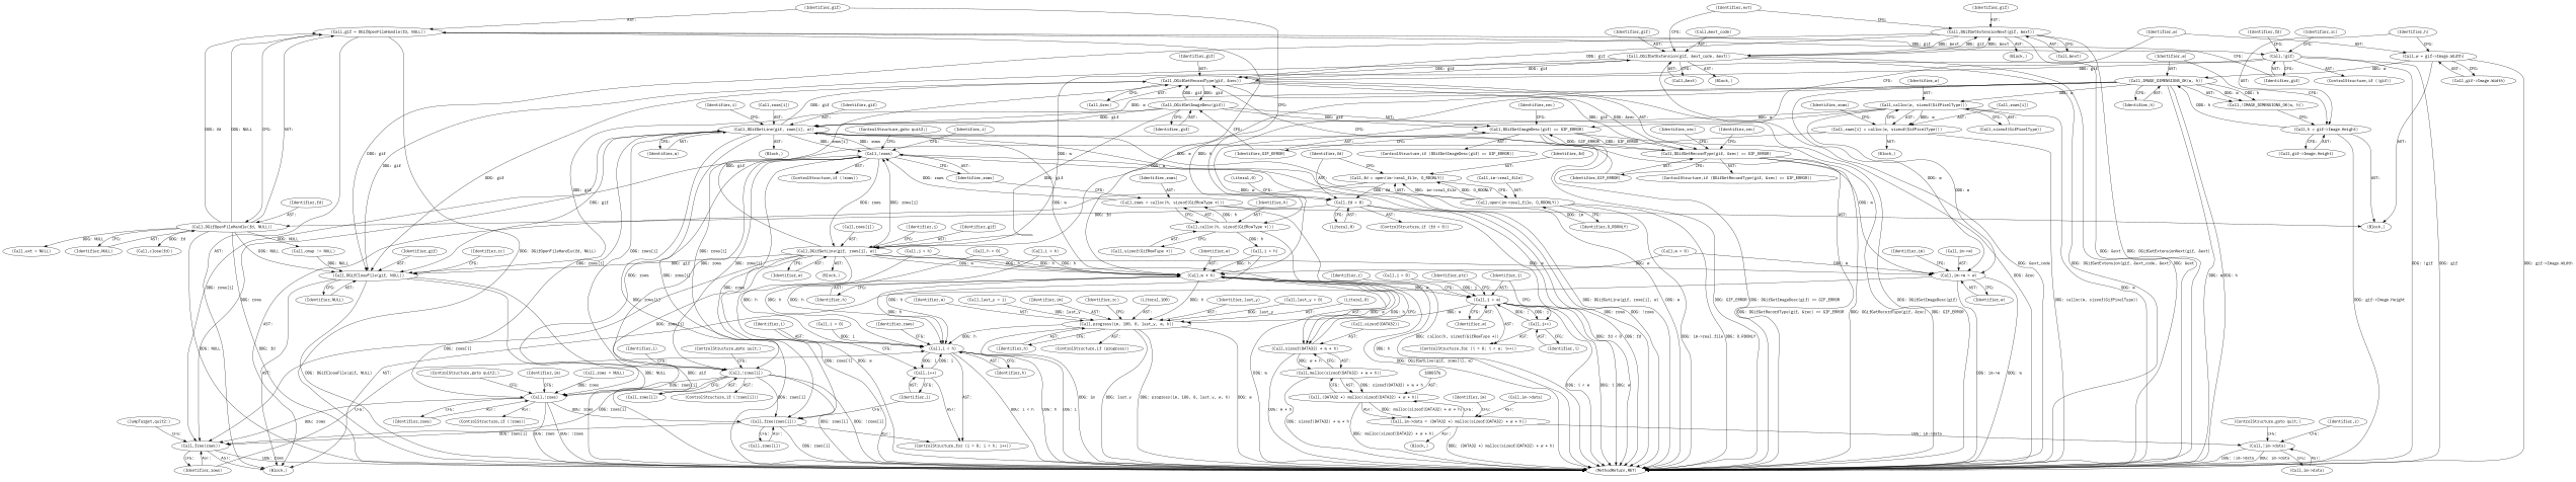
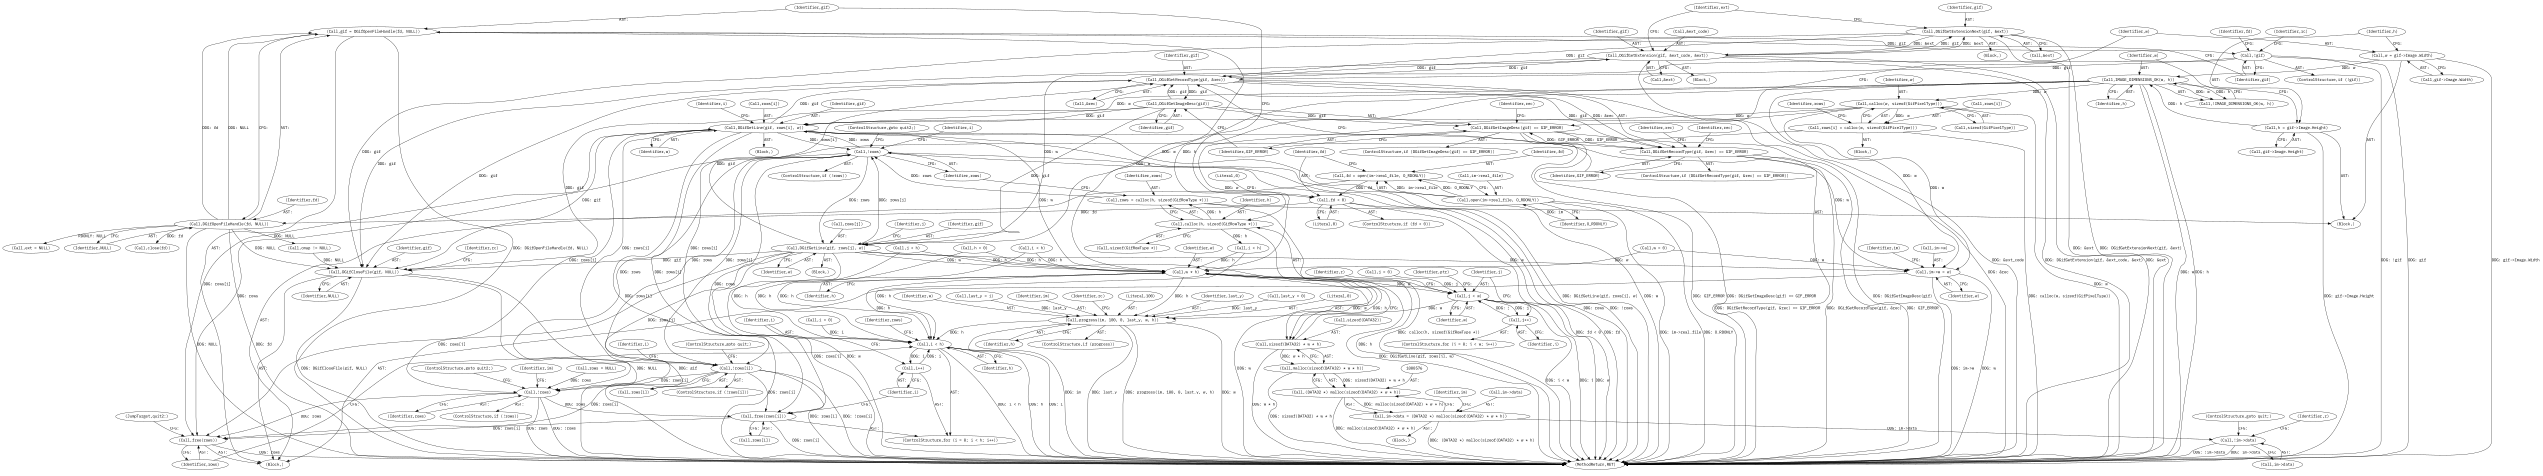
  digraph {
    fontname="IBM Plex Mono"
    node [fontname="IBM Plex Mono"]
    edge [fontname="IBM Plex Mono"]
    n1 [label="(Call,DGifGetExtensionNext(gif, &ext))"]
    n2 [label="(Call,DGifGetExtension(gif, &ext_code, &ext))"]
    n3 [label="(Call,DGifGetRecordType(gif, &rec))"]
    n4 [label="(Call,DGifCloseFile(gif, NULL))"]
    n5 [label="(Block,)"]
    n6 [label="(Call,&ext)"]
    n7 [label="(MethodReturn,RET)"]
    n8 [label="(Call,&ext)"]
    n9 [label="(Block,)"]
    n10 [label="(Call,DGifGetImageDesc(gif))"]
    n11 [label="(Call,DGifGetRecordType(gif, &rec) == GIF_ERROR)"]
    n12 [label="(Call,&rec)"]
    n13 [label="(Block,)"]
    n14 [label="(Identifier,NULL)"]
    n15 [label="(Call,DGifGetLine(gif, rows[i], w))"]
    n16 [label="(Call,DGifGetLine(gif, rows[j], w))"]
    n17 [label="(Call,DGifGetImageDesc(gif) == GIF_ERROR)"]
    n18 [label="(Identifier,gif)"]
    n19 [label="(Identifier,GIF_ERROR)"]
    n20 [label="(ControlStructure,if (DGifGetRecordType(gif, &rec) == GIF_ERROR))"]
    n21 [label="(Call,!rows)"]
    n22 [label="(Call,!rows)"]
    n23 [label="(Call,free(rows[i]))"]
    n24 [label="(Call,free(rows))"]
    n25 [label="(Call,im->w = w)"]
    n26 [label="(Call,w * h)"]
    n27 [label="(Identifier,w)"]
    n28 [label="(Block,)"]
    n29 [label="(Call,!rows[i])"]
    n30 [label="(ControlStructure,if (!rows))"]
    n31 [label="(Identifier,rows)"]
    n32 [label="(ControlStructure,if (!rows))"]
    n33 [label="(Identifier,rows)"]
    n34 [label="(ControlStructure,for (i = 0; i < h; i++))"]
    n35 [label="(Call,rows[i])"]
    n36 [label="(Identifier,rows)"]
    n37 [label="(Identifier,w)"]
    n38 [label="(Call,sizeof(DATA32) * w * h)"]
    n39 [label="(Call,j < w)"]
    n40 [label="(Call,progress(im, 100, 0, last_y, w, h))"]
    n41 [label="(Call,i < h)"]
    n42 [label="(Identifier,h)"]
    n43 [label="(Identifier,w)"]
    n44 [label="(Block,)"]
    n45 [label="(ControlStructure,if (DGifGetImageDesc(gif) == GIF_ERROR))"]
    n46 [label="(Identifier,GIF_ERROR)"]
    n47 [label="(Call,rows[i])"]
    n48 [label="(ControlStructure,if (!rows[i]))"]
    n49 [label="(Call,rows[i] = calloc(w, sizeof(GifPixelType)))"]
    n50 [label="(Call,calloc(w, sizeof(GifPixelType)))"]
    n51 [label="(Block,)"]
    n52 [label="(Call,sizeof(GifPixelType))"]
    n53 [label="(Call,IMAGE_DIMENSIONS_OK(w, h))"]
    n54 [label="(Call,calloc(h, sizeof(GifRowType *)))"]
    n55 [label="(Identifier,h)"]
    n56 [label="(Call,!IMAGE_DIMENSIONS_OK(w, h))"]
    n57 [label="(Call,rows = calloc(h, sizeof(GifRowType *)))"]
    n58 [label="(Call,i < h)"]
    n59 [label="(Call,sizeof(GifRowType *))"]
    n60 [label="(Call,w = gif->Image.Width)"]
    n61 [label="(Block,)"]
    n62 [label="(Call,gif->Image.Width)"]
    n63 [label="(Call,h = gif->Image.Height)"]
    n64 [label="(Call,gif->Image.Height)"]
    n65 [label="(Call,!gif)"]
    n66 [label="(Identifier,gif)"]
    n67 [label="(ControlStructure,if (!gif))"]
    n68 [label="(Call,gif = DGifOpenFileHandle(fd, NULL))"]
    n69 [label="(Call,DGifOpenFileHandle(fd, NULL))"]
    n70 [label="(Call,ext = NULL)"]
    n71 [label="(Identifier,NULL)"]
    n72 [label="(Call,close(fd))"]
    n73 [label="(Call,cmap != NULL)"]
    n74 [label="(Call,fd < 0)"]
    n75 [label="(ControlStructure,if (fd < 0))"]
    n76 [label="(Literal,0)"]
    n77 [label="(Call,fd = open(im->real_file, O_RDONLY))"]
    n78 [label="(Call,open(im->real_file, O_RDONLY))"]
    n79 [label="(Identifier,O_RDONLY)"]
    n80 [label="(Call,malloc(sizeof(DATA32) * w * h))"]
    n81 [label="(Call,j++)"]
    n82 [label="(ControlStructure,for (j = 0; j < w; j++))"]
    n83 [label="(Identifier,w)"]
    n84 [label="(ControlStructure,if (progress))"]
    n85 [label="(Identifier,h)"]
    n86 [label="(Call,i++)"]
    n87 [label="(Identifier,h)"]
    n88 [label="(Call,(DATA32 *) malloc(sizeof(DATA32) * w * h))"]
    n89 [label="(Call,im->data = (DATA32 *) malloc(sizeof(DATA32) * w * h))"]
    n90 [label="(Call,!im->data)"]
    n91 [label="(Block,)"]
    n92 [label="(Call,im->data)"]
    n93 [label="(Identifier,j)"]
    n94 [label="(Identifier,i)"]
    n95 [label="(Call,im->real_file)"]
    n96 [label="(Identifier,w)"]
    n97 [label="(Call,last_y = i)"]
    n98 [label="(Identifier,gif)"]
    n99 [label="(Call,rows[i])"]
    n100 [label="(Identifier,w)"]
    n101 [label="(ControlStructure,goto quit2;)"]
    n102 [label="(Identifier,im)"]
    n103 [label="(Literal,100)"]
    n104 [label="(Identifier,h)"]
    n105 [label="(Identifier,i)"]
    n106 [label="(Identifier,fd)"]
    n107 [label="(Identifier,rc)"]
    n108 [label="(Identifier,im)"]
    n109 [label="(Call,i < h)"]
    n110 [label="(Identifier,last_y)"]
    n111 [label="(Identifier,fd)"]
    n112 [label="(Identifier,gif)"]
    n113 [label="(Call,rows[j])"]
    n114 [label="(Identifier,gif)"]
    n115 [label="(Identifier,rc)"]
    n116 [label="(Identifier,im)"]
    n117 [label="(Identifier,ptr)"]
    n118 [label="(Identifier,i)"]
    n119 [label="(JumpTarget,quit2:)"]
    n120 [label="(Call,h = 0)"]
    n121 [label="(Identifier,r)"]
    n122 [label="(Call,i = 0)"]
    n123 [label="(Call,sizeof(DATA32))"]
    n124 [label="(Identifier,w)"]
    n125 [label="(Identifier,h)"]
    n126 [label="(Identifier,rc)"]
    n127 [label="(Call,last_y = 0)"]
    n128 [label="(ControlStructure,goto quit;)"]
    n129 [label="(Identifier,gif)"]
    n130 [label="(Identifier,w)"]
    n131 [label="(ControlStructure,goto quit2;)"]
    n132 [label="(Identifier,fd)"]
    n133 [label="(Call,rows = NULL)"]
    n134 [label="(Identifier,rows)"]
    n135 [label="(Literal,0)"]
    n136 [label="(Literal,0)"]
    n137 [label="(Identifier,i)"]
    n138 [label="(Identifier,j)"]
    n139 [label="(Identifier,rows)"]
    n140 [label="(Identifier,gif)"]
    n141 [label="(Identifier,fd)"]
    n142 [label="(Identifier,im)"]
    n143 [label="(Call,j = 0)"]
    n144 [label="(Identifier,j)"]
    n145 [label="(Identifier,ext)"]
    n146 [label="(Call,im->data)"]
    n147 [label="(Identifier,i)"]
    n148 [label="(Identifier,rows)"]
    n149 [label="(Identifier,gif)"]
    n150 [label="(ControlStructure,goto quit;)"]
    n151 [label="(Identifier,w)"]
    n152 [label="(Identifier,rec)"]
    n153 [label="(Identifier,rec)"]
    n154 [label="(Call,j < h)"]
    n155 [label="(Identifier,r)"]
    n156 [label="(Identifier,rec)"]
    n157 [label="(Call,rows[i])"]
    n158 [label="(Call,&ext_code)"]
    n159 [label="(Call,im->w)"]
    n160 [label="(Identifier,gif)"]
    n161 [label="(Call,w = 0)"]
    1000576
    n1 -> n2 [label="DDG: &ext"]
    n1 -> n3 [label="DDG: gif"]
    n1 -> n4 [label="DDG: gif"]
    n1 -> n5 [label="AST: "]
    n1 -> n6 [label="CFG: "]
    n1 -> n7 [label="DDG: &ext"]
    n1 -> n7 [label="DDG: DGifGetExtensionNext(gif, &ext)"]
    n2 -> n1 [label="DDG: gif"]
    n2 -> n1 [label="DDG: &ext"]
    n2 -> n3 [label="DDG: gif"]
    n2 -> n4 [label="DDG: gif"]
    n2 -> n7 [label="DDG: DGifGetExtension(gif, &ext_code, &ext)"]
    n2 -> n7 [label="DDG: &ext_code"]
    n2 -> n7 [label="DDG: &ext"]
    n2 -> n8 [label="CFG: "]
    n2 -> n9 [label="AST: "]
    n3 -> n2 [label="DDG: gif"]
    n3 -> n4 [label="DDG: gif"]
    n3 -> n7 [label="DDG: &rec"]
    n3 -> n10 [label="DDG: gif"]
    n3 -> n11 [label="AST: "]
    n3 -> n11 [label="DDG: gif"]
    n3 -> n11 [label="DDG: &rec"]
    n3 -> n12 [label="CFG: "]
    n4 -> n7 [label="DDG: DGifCloseFile(gif, NULL)"]
    n4 -> n7 [label="DDG: NULL"]
    n4 -> n7 [label="DDG: gif"]
    n4 -> n13 [label="AST: "]
    n4 -> n14 [label="CFG: "]
    n6 -> n1 [label="AST: "]
    n8 -> n2 [label="AST: "]
    n10 -> n3 [label="DDG: gif"]
    n10 -> n4 [label="DDG: gif"]
    n10 -> n15 [label="DDG: gif"]
    n10 -> n16 [label="DDG: gif"]
    n10 -> n17 [label="AST: "]
    n10 -> n17 [label="DDG: gif"]
    n10 -> n18 [label="CFG: "]
    n11 -> n7 [label="DDG: DGifGetRecordType(gif, &rec) == GIF_ERROR"]
    n11 -> n7 [label="DDG: DGifGetRecordType(gif, &rec)"]
    n11 -> n7 [label="DDG: GIF_ERROR"]
    n11 -> n17 [label="DDG: GIF_ERROR"]
    n11 -> n19 [label="CFG: "]
    n11 -> n20 [label="AST: "]
    n12 -> n3 [label="AST: "]
    n14 -> n4 [label="AST: "]
    n15 -> n3 [label="DDG: gif"]
    n15 -> n4 [label="DDG: gif"]
    n15 -> n7 [label="DDG: w"]
    n15 -> n7 [label="DDG: DGifGetLine(gif, rows[i], w)"]
    n15 -> n7 [label="DDG: rows[i]"]
    n15 -> n21 [label="DDG: rows[i]"]
    n15 -> n22 [label="DDG: rows[i]"]
    n15 -> n23 [label="DDG: rows[i]"]
    n15 -> n24 [label="DDG: rows[i]"]
    n15 -> n25 [label="DDG: w"]
    n15 -> n26 [label="DDG: w"]
    n15 -> n27 [label="CFG: "]
    n15 -> n28 [label="AST: "]
    n16 -> n3 [label="DDG: gif"]
    n16 -> n4 [label="DDG: gif"]
    n16 -> n7 [label="DDG: rows[j]"]
    n16 -> n7 [label="DDG: w"]
    n16 -> n7 [label="DDG: DGifGetLine(gif, rows[j], w)"]
    n16 -> n21 [label="DDG: rows[j]"]
    n16 -> n22 [label="DDG: rows[j]"]
    n16 -> n24 [label="DDG: rows[j]"]
    n16 -> n25 [label="DDG: w"]
    n16 -> n26 [label="DDG: w"]
    n16 -> n43 [label="CFG: "]
    n16 -> n44 [label="AST: "]
    n17 -> n7 [label="DDG: DGifGetImageDesc(gif) == GIF_ERROR"]
    n17 -> n7 [label="DDG: DGifGetImageDesc(gif)"]
    n17 -> n7 [label="DDG: GIF_ERROR"]
    n17 -> n11 [label="DDG: GIF_ERROR"]
    n17 -> n45 [label="AST: "]
    n17 -> n46 [label="CFG: "]
    n18 -> n10 [label="AST: "]
    n19 -> n3 [label="CFG: "]
    n19 -> n11 [label="AST: "]
    n21 -> n7 [label="DDG: rows"]
    n21 -> n7 [label="DDG: !rows"]
    n21 -> n15 [label="DDG: rows"]
    n21 -> n16 [label="DDG: rows"]
    n21 -> n22 [label="DDG: rows"]
    n21 -> n23 [label="DDG: rows"]
    n21 -> n24 [label="DDG: rows"]
    n21 -> n29 [label="DDG: rows"]
    n21 -> n30 [label="AST: "]
    n21 -> n31 [label="CFG: "]
    n22 -> n7 [label="DDG: rows"]
    n22 -> n7 [label="DDG: !rows"]
    n22 -> n23 [label="DDG: rows"]
    n22 -> n24 [label="DDG: rows"]
    n22 -> n32 [label="AST: "]
    n22 -> n33 [label="CFG: "]
    n23 -> n7 [label="DDG: rows[i]"]
    n23 -> n24 [label="DDG: rows[i]"]
    n23 -> n34 [label="AST: "]
    n23 -> n35 [label="CFG: "]
    n24 -> n7 [label="DDG: rows"]
    n24 -> n13 [label="AST: "]
    n24 -> n36 [label="CFG: "]
    n25 -> n7 [label="DDG: im->w"]
    n25 -> n7 [label="DDG: w"]
    n25 -> n13 [label="AST: "]
    n25 -> n37 [label="CFG: "]
    n26 -> n7 [label="DDG: w"]
    n26 -> n38 [label="AST: "]
    n26 -> n38 [label="DDG: w"]
    n26 -> n38 [label="DDG: h"]
    n26 -> n39 [label="DDG: w"]
    n26 -> n40 [label="DDG: h"]
    n26 -> n41 [label="DDG: h"]
    n26 -> n42 [label="CFG: "]
    n27 -> n15 [label="AST: "]
    n29 -> n7 [label="DDG: rows[i]"]
    n29 -> n7 [label="DDG: !rows[i]"]
    n29 -> n15 [label="DDG: rows[i]"]
    n29 -> n21 [label="DDG: rows[i]"]
    n29 -> n22 [label="DDG: rows[i]"]
    n29 -> n23 [label="DDG: rows[i]"]
    n29 -> n24 [label="DDG: rows[i]"]
    n29 -> n47 [label="CFG: "]
    n29 -> n48 [label="AST: "]
    n31 -> n21 [label="AST: "]
    n31 -> n57 [label="CFG: "]
    n33 -> n22 [label="AST: "]
    n35 -> n23 [label="AST: "]
    n36 -> n24 [label="AST: "]
    n36 -> n41 [label="CFG: "]
    n37 -> n25 [label="AST: "]
    n38 -> n7 [label="DDG: w * h"]
    n38 -> n26 [label="CFG: "]
    n38 -> n80 [label="AST: "]
    n38 -> n80 [label="DDG: w * h"]
    n39 -> n7 [label="DDG: w"]
    n39 -> n7 [label="DDG: j < w"]
    n39 -> n7 [label="DDG: j"]
    n39 -> n40 [label="DDG: w"]
    n39 -> n81 [label="DDG: j"]
-   n39 -> n82 [label="AST: "]
+   n39 -> n54 [label="AST: "]
    n39 -> n83 [label="CFG: "]
    n40 -> n7 [label="DDG: w"]
    n40 -> n7 [label="DDG: im"]
    n40 -> n7 [label="DDG: last_y"]
    n40 -> n7 [label="DDG: progress(im, 100, 0, last_y, w, h)"]
    n40 -> n41 [label="DDG: h"]
    n40 -> n84 [label="AST: "]
    n40 -> n85 [label="CFG: "]
    n41 -> n7 [label="DDG: i < h"]
    n41 -> n7 [label="DDG: h"]
    n41 -> n7 [label="DDG: i"]
    n41 -> n34 [label="AST: "]
    n41 -> n86 [label="DDG: i"]
    n41 -> n87 [label="CFG: "]
    n42 -> n26 [label="AST: "]
    n43 -> n16 [label="AST: "]
    n46 -> n10 [label="CFG: "]
    n46 -> n17 [label="AST: "]
    n47 -> n29 [label="AST: "]
    n49 -> n7 [label="DDG: calloc(w, sizeof(GifPixelType))"]
    n49 -> n29 [label="DDG: rows[i]"]
    n49 -> n50 [label="CFG: "]
    n49 -> n51 [label="AST: "]
    n50 -> n7 [label="DDG: w"]
    n50 -> n15 [label="DDG: w"]
    n50 -> n25 [label="DDG: w"]
    n50 -> n26 [label="DDG: w"]
    n50 -> n49 [label="AST: "]
    n50 -> n49 [label="DDG: w"]
    n50 -> n52 [label="CFG: "]
    n52 -> n50 [label="AST: "]
    n53 -> n7 [label="DDG: w"]
    n53 -> n7 [label="DDG: h"]
    n53 -> n15 [label="DDG: w"]
    n53 -> n16 [label="DDG: w"]
    n53 -> n25 [label="DDG: w"]
    n53 -> n50 [label="DDG: w"]
    n53 -> n54 [label="DDG: h"]
    n53 -> n55 [label="CFG: "]
    n53 -> n56 [label="AST: "]
    n53 -> n56 [label="DDG: w"]
    n53 -> n56 [label="DDG: h"]
    n54 -> n7 [label="DDG: h"]
    n54 -> n57 [label="AST: "]
    n54 -> n57 [label="DDG: h"]
    n54 -> n58 [label="DDG: h"]
    n54 -> n59 [label="CFG: "]
    n55 -> n53 [label="AST: "]
-   n56 -> n63 [label="CFG: "]
+   n56 -> n53 [label="CFG: "]
    n57 -> n7 [label="DDG: calloc(h, sizeof(GifRowType *))"]
    n57 -> n21 [label="DDG: rows"]
    n57 -> n54 [label="CFG: "]
    n57 -> n61 [label="AST: "]
    n58 -> n26 [label="DDG: h"]
    n58 -> n41 [label="DDG: h"]
    n59 -> n54 [label="AST: "]
    n60 -> n7 [label="DDG: gif->Image.Width"]
    n60 -> n53 [label="DDG: w"]
    n60 -> n61 [label="AST: "]
    n60 -> n62 [label="CFG: "]
    n62 -> n60 [label="AST: "]
    n63 -> n7 [label="DDG: gif->Image.Height"]
    n63 -> n53 [label="DDG: h"]
    n63 -> n61 [label="AST: "]
    n63 -> n64 [label="CFG: "]
    n64 -> n63 [label="AST: "]
    n65 -> n3 [label="DDG: gif"]
    n65 -> n7 [label="DDG: gif"]
    n65 -> n7 [label="DDG: !gif"]
    n65 -> n16 [label="DDG: w"]
    n65 -> n66 [label="CFG: "]
    n65 -> n67 [label="AST: "]
    n66 -> n65 [label="AST: "]
    n66 -> n68 [label="CFG: "]
    n68 -> n7 [label="DDG: DGifOpenFileHandle(fd, NULL)"]
    n68 -> n13 [label="AST: "]
    n68 -> n26 [label="DDG: w"]
    n68 -> n65 [label="DDG: gif"]
    n68 -> n69 [label="CFG: "]
    n69 -> n4 [label="DDG: NULL"]
    n69 -> n7 [label="DDG: fd"]
    n69 -> n7 [label="DDG: NULL"]
    n69 -> n68 [label="AST: "]
    n69 -> n68 [label="DDG: fd"]
    n69 -> n68 [label="DDG: NULL"]
-   n69 -> n70 [label="DDG: NULL"]
+   n69 -> n70 [label="RDONLY: NULL"]
    n69 -> n71 [label="CFG: "]
    n69 -> n72 [label="DDG: fd"]
    n69 -> n73 [label="DDG: NULL"]
    n71 -> n69 [label="AST: "]
    n73 -> n4 [label="DDG: NULL"]
    n74 -> n7 [label="DDG: fd < 0"]
    n74 -> n7 [label="DDG: fd"]
    n74 -> n69 [label="DDG: fd"]
    n74 -> n75 [label="AST: "]
    n74 -> n76 [label="CFG: "]
    n76 -> n74 [label="AST: "]
    n77 -> n13 [label="AST: "]
    n77 -> n74 [label="DDG: fd"]
    n77 -> n78 [label="CFG: "]
    n78 -> n7 [label="DDG: O_RDONLY"]
    n78 -> n7 [label="DDG: im->real_file"]
    n78 -> n77 [label="AST: "]
    n78 -> n77 [label="DDG: im->real_file"]
    n78 -> n77 [label="DDG: O_RDONLY"]
    n78 -> n79 [label="CFG: "]
    n79 -> n78 [label="DDG: im"]
    n80 -> n7 [label="DDG: sizeof(DATA32) * w * h"]
    n80 -> n38 [label="CFG: "]
    n80 -> n88 [label="AST: "]
    n80 -> n88 [label="DDG: sizeof(DATA32) * w * h"]
    n81 -> n39 [label="DDG: j"]
    n81 -> n82 [label="AST: "]
    n81 -> n93 [label="CFG: "]
    n83 -> n39 [label="AST: "]
    n85 -> n40 [label="AST: "]
    n86 -> n34 [label="AST: "]
    n86 -> n41 [label="DDG: i"]
    n86 -> n94 [label="CFG: "]
    n87 -> n41 [label="AST: "]
    n88 -> n7 [label="DDG: malloc(sizeof(DATA32) * w * h)"]
    n88 -> n80 [label="CFG: "]
    n88 -> n89 [label="AST: "]
    n88 -> n89 [label="DDG: malloc(sizeof(DATA32) * w * h)"]
    n89 -> n7 [label="DDG: (DATA32 *) malloc(sizeof(DATA32) * w * h)"]
    n89 -> n88 [label="CFG: "]
    n89 -> n90 [label="DDG: im->data"]
    n89 -> n91 [label="AST: "]
    n90 -> n7 [label="DDG: im->data"]
    n90 -> n7 [label="DDG: !im->data"]
    n90 -> n92 [label="CFG: "]
    n92 -> n90 [label="AST: "]
    n93 -> n81 [label="AST: "]
    n94 -> n23 [label="CFG: "]
    n94 -> n86 [label="AST: "]
    n95 -> n78 [label="AST: "]
    n96 -> n40 [label="AST: "]
    n97 -> n40 [label="DDG: last_y"]
    n98 -> n2 [label="AST: "]
    n99 -> n49 [label="AST: "]
    n100 -> n50 [label="AST: "]
    n101 -> n22 [label="CFG: "]
    n102 -> n40 [label="AST: "]
    n103 -> n40 [label="AST: "]
    n104 -> n54 [label="AST: "]
    n105 -> n29 [label="CFG: "]
    n106 -> n74 [label="AST: "]
    n106 -> n77 [label="CFG: "]
    n107 -> n65 [label="CFG: "]
    n108 -> n25 [label="CFG: "]
    n109 -> n26 [label="DDG: h"]
    n109 -> n41 [label="DDG: h"]
    n110 -> n40 [label="AST: "]
    n111 -> n77 [label="AST: "]
    n112 -> n68 [label="AST: "]
    n112 -> n74 [label="CFG: "]
    n113 -> n16 [label="AST: "]
    n114 -> n15 [label="AST: "]
    n115 -> n40 [label="CFG: "]
    n116 -> n22 [label="CFG: "]
    n117 -> n39 [label="CFG: "]
    n118 -> n15 [label="CFG: "]
    n119 -> n24 [label="CFG: "]
    n120 -> n26 [label="DDG: h"]
    n120 -> n41 [label="DDG: h"]
    n121 -> n39 [label="CFG: "]
    n122 -> n41 [label="DDG: i"]
    n123 -> n38 [label="AST: "]
    n124 -> n17 [label="CFG: "]
    n124 -> n60 [label="AST: "]
    n125 -> n60 [label="CFG: "]
    n125 -> n63 [label="AST: "]
    n126 -> n4 [label="CFG: "]
    n127 -> n40 [label="DDG: last_y"]
    n128 -> n29 [label="CFG: "]
    n129 -> n1 [label="AST: "]
    n130 -> n26 [label="AST: "]
    n131 -> n21 [label="CFG: "]
    n132 -> n69 [label="AST: "]
    n133 -> n22 [label="DDG: rows"]
    n134 -> n49 [label="CFG: "]
    n135 -> n74 [label="CFG: "]
    n136 -> n40 [label="AST: "]
    n137 -> n21 [label="CFG: "]
    n138 -> n16 [label="CFG: "]
    n139 -> n41 [label="CFG: "]
    n140 -> n4 [label="AST: "]
    n141 -> n65 [label="CFG: "]
    n142 -> n89 [label="CFG: "]
    n143 -> n39 [label="DDG: j"]
    n144 -> n39 [label="AST: "]
    n144 -> n81 [label="CFG: "]
    n145 -> n1 [label="CFG: "]
    n145 -> n2 [label="CFG: "]
    n146 -> n89 [label="AST: "]
    n147 -> n41 [label="AST: "]
    n147 -> n86 [label="CFG: "]
    n148 -> n57 [label="AST: "]
    n149 -> n16 [label="AST: "]
    n150 -> n90 [label="CFG: "]
    n151 -> n53 [label="AST: "]
    n151 -> n63 [label="CFG: "]
    n152 -> n11 [label="CFG: "]
    n153 -> n11 [label="CFG: "]
    n154 -> n26 [label="DDG: h"]
    n154 -> n41 [label="DDG: h"]
    n155 -> n90 [label="CFG: "]
    n156 -> n17 [label="CFG: "]
    n157 -> n15 [label="AST: "]
    n158 -> n2 [label="AST: "]
    n159 -> n25 [label="AST: "]
    n160 -> n3 [label="AST: "]
    n161 -> n25 [label="DDG: w"]
    n161 -> n26 [label="DDG: w"]
    1000576 -> n88 [label="AST: "]
  }
